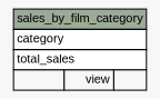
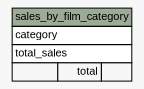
  digraph {
    bgcolor="#f7f7f7"
    fontname="Liberation Sans"
    fontsize=11
    nodesep=0.18
    rankdir=RL
    ranksep=0.46
-   n1 [fontname="Liberation Sans" fontsize=11 label=<     <TABLE BORDER="0" CELLBORDER="1" CELLSPACING="0" BGCOLOR="#ffffff">       <TR><TD COLSPAN="3" BGCOLOR="#9bab96" ALIGN="CENTER">sales_by_film_category</TD></TR>       <TR><TD PORT="category" COLSPAN="3" ALIGN="LEFT">category</TD></TR>       <TR><TD PORT="total_sales" COLSPAN="3" ALIGN="LEFT">total_sales</TD></TR>       <TR><TD ALIGN="LEFT" BGCOLOR="#f7f7f7">  </TD><TD ALIGN="RIGHT" BGCOLOR="#f7f7f7">view</TD><TD ALIGN="RIGHT" BGCOLOR="#f7f7f7">  </TD></TR>     </TABLE>> shape=plaintext]
+   n1 [fontname="Liberation Sans" fontsize=11 label=<     <TABLE BORDER="0" CELLBORDER="1" CELLSPACING="0" BGCOLOR="#ffffff">       <TR><TD COLSPAN="3" BGCOLOR="#9bab96" ALIGN="CENTER">sales_by_film_category</TD></TR>       <TR><TD PORT="category" COLSPAN="3" ALIGN="LEFT">category</TD></TR>       <TR><TD PORT="total_sales" COLSPAN="3" ALIGN="LEFT">total_sales</TD></TR>       <TR><TD ALIGN="LEFT" BGCOLOR="#f7f7f7">  </TD><TD ALIGN="RIGHT" BGCOLOR="#f7f7f7">total</TD><TD ALIGN="RIGHT" BGCOLOR="#f7f7f7">  </TD></TR>     </TABLE>> shape=plaintext]
  }
